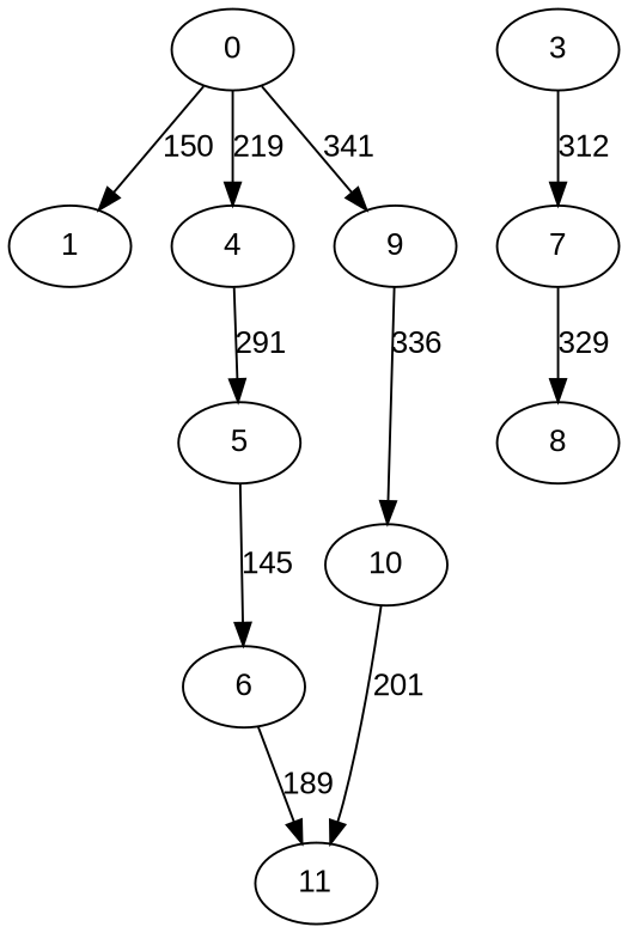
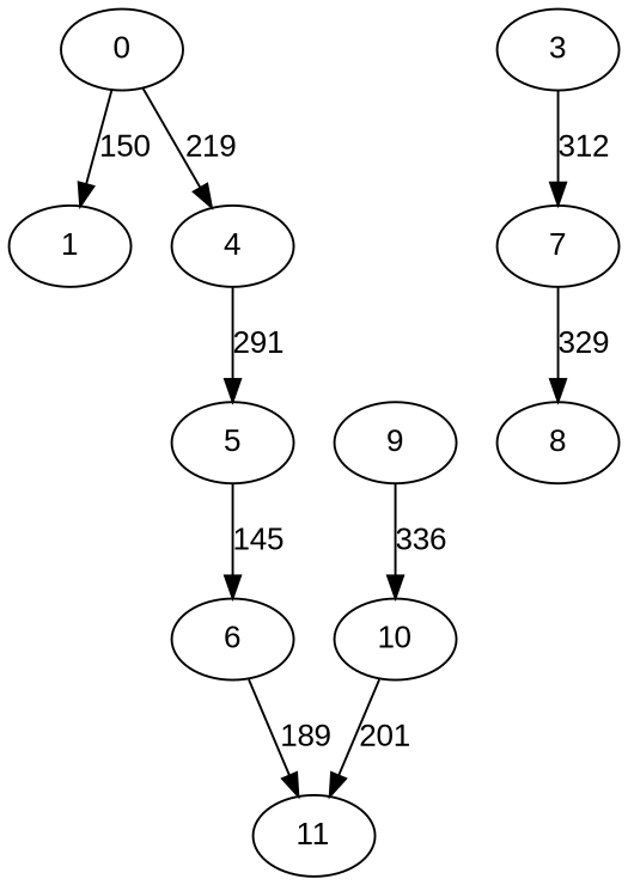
  digraph {
    fontname="Liberation Sans"
    node [fontname="Liberation Sans"]
    edge [fontname="Liberation Sans"]
    0
    1
    4
    9
    5
    10
    6
    11
    3
    7
    8
    0 -> 1 [label=150]
    0 -> 4 [label=219]
-   0 -> 9 [label=341]
    4 -> 5 [label=291]
    9 -> 10 [label=336]
    5 -> 6 [label=145]
    10 -> 11 [label=201]
    6 -> 11 [label=189]
    3 -> 7 [label=312]
    7 -> 8 [label=329]
  }
